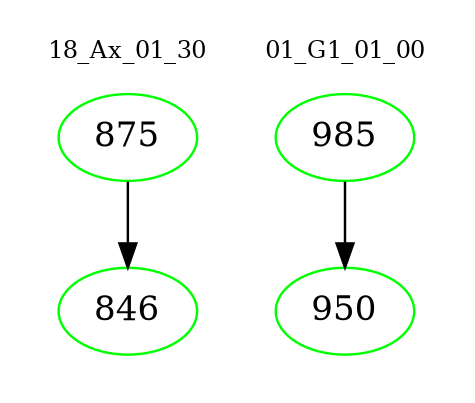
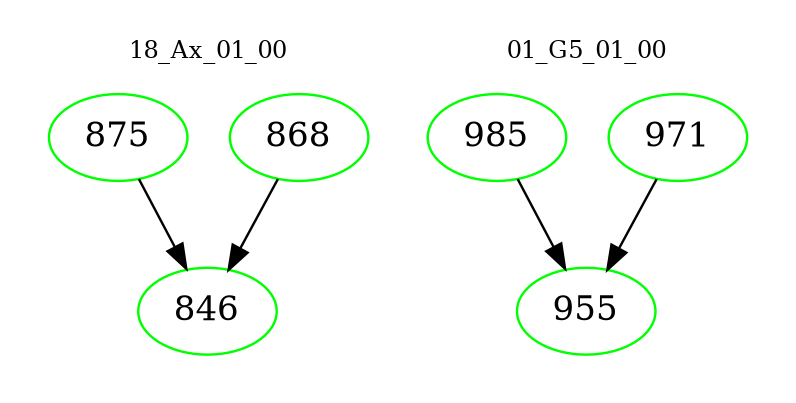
  digraph {
    node [color=green]
    edge [color=black]
+   n1 [label=868]
    n2 [label=846]
    n3 [label=875]
-   n5 [label=950]
+   n4 [label=971]
+   n5 [label=955]
    n6 [label=985]
    subgraph cluster_1 {
      color=white
      fontsize=10
-     label="18_Ax_01_30"
+     label="18_Ax_01_00"
+     n1
      n2
      n3
    }
    subgraph cluster_2 {
      color=white
      fontsize=10
-     label="01_G1_01_00"
+     label="01_G5_01_00"
+     n4
      n5
      n6
    }
+   n1 -> n2
    n3 -> n2
+   n4 -> n5
    n6 -> n5
  }
